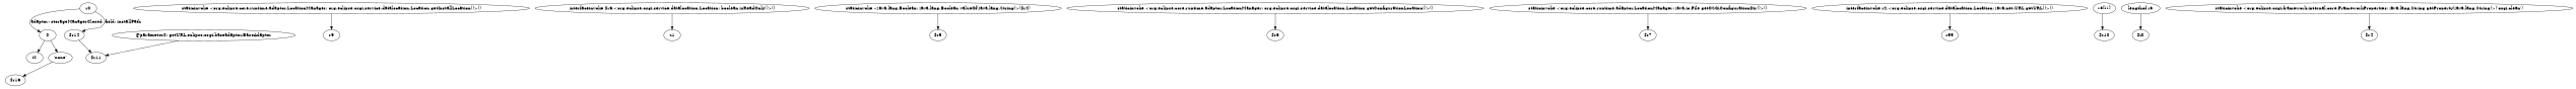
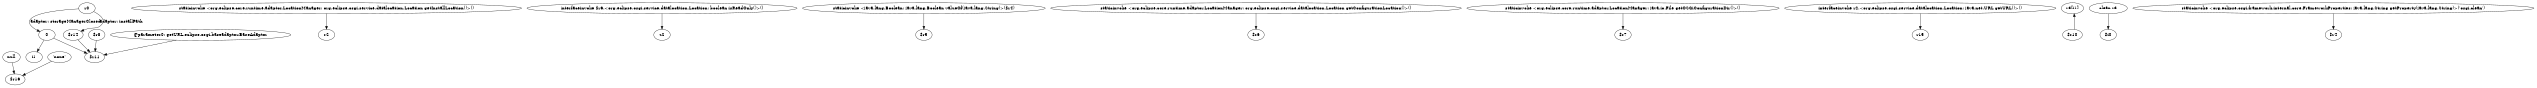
  digraph {
+   n1 [label=null]
    n2 [label="$r16"]
    n3 [label=0]
    n4 [label="$r11"]
-   n5 [label=i2]
+   n5 [label=i1]
    n6 [label="staticinvoke <org.eclipse.core.runtime.adaptor.LocationManager: org.eclipse.osgi.service.datalocation.Location getInstallLocation()>()"]
-   n7 [label=r9]
+   n7 [label=r2]
    n8 [label=r0]
    n9 [label="$r14"]
+   n10 [label="$r8"]
    n11 [label="interfaceinvoke $r6.<org.eclipse.osgi.service.datalocation.Location: boolean isReadOnly()>()"]
-   n12 [label=z1]
+   n12 [label=z2]
    n13 [label="staticinvoke <java.lang.Boolean: java.lang.Boolean valueOf(java.lang.String)>($r4)"]
    n14 [label="$r5"]
    n15 [label="staticinvoke <org.eclipse.core.runtime.adaptor.LocationManager: org.eclipse.osgi.service.datalocation.Location getConfigurationLocation()>()"]
    n16 [label="$r6"]
    n17 [label="staticinvoke <org.eclipse.core.runtime.adaptor.LocationManager: java.io.File getOSGiConfigurationDir()>()"]
    n18 [label="$r7"]
    n19 [label="interfaceinvoke r2.<org.eclipse.osgi.service.datalocation.Location: java.net.URL getURL()>()"]
-   n20 [label=r55]
+   n20 [label=r15]
    n21 [label="@parameter0: getURL.eclipse.osgi.baseadaptor.BaseAdaptor"]
    n22 [label="r3[i1]"]
    n23 [label="$r10"]
-   n24 [label="lengthof r3"]
+   n24 [label="clean r3"]
    n25 [label="$i0"]
    n26 [label="'none'"]
    n27 [label="staticinvoke <org.eclipse.osgi.framework.internal.core.FrameworkProperties: java.lang.String getProperty(java.lang.String)>('osgi.clean')"]
    n28 [label="$r4"]
-   n3 -> n26
+   n1 -> n2
+   n3 -> n4
    n3 -> n5
    n6 -> n7
    n8 -> n3 [label="adaptor: storageManagerClosed"]
-   n8 -> n9 [label="field: installPath"]
+   n8 -> n9 [label="adaptor: installPath"]
    n9 -> n4
+   n10 -> n4
    n11 -> n12
    n13 -> n14
    n15 -> n16
    n17 -> n18
    n19 -> n20
    n21 -> n4
-   n22 -> n23
+   n23 -> n22
    n24 -> n25
    n26 -> n2
    n27 -> n28
  }
